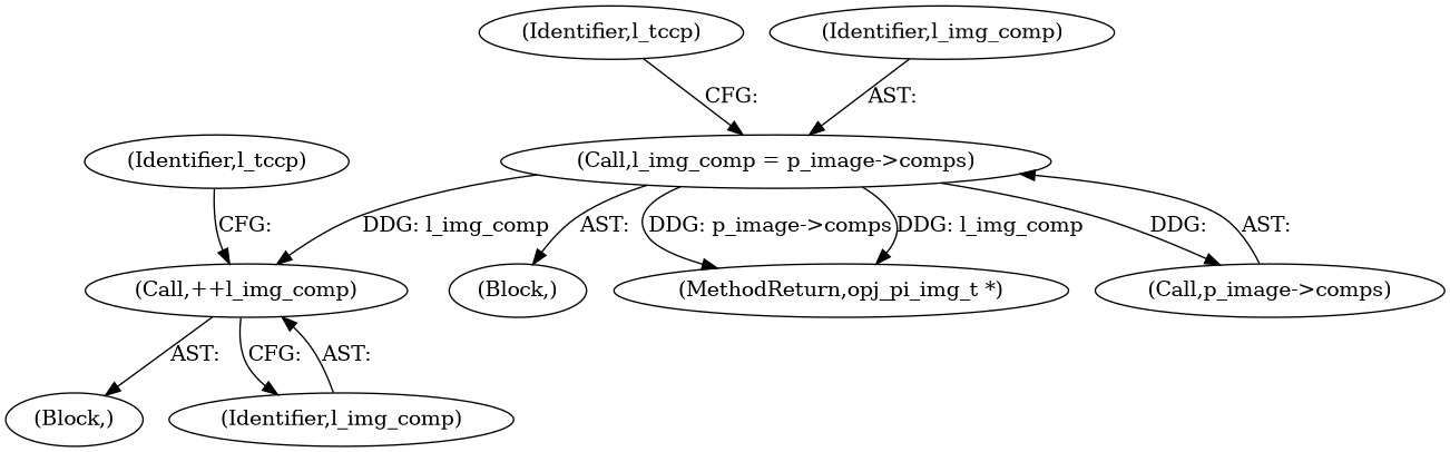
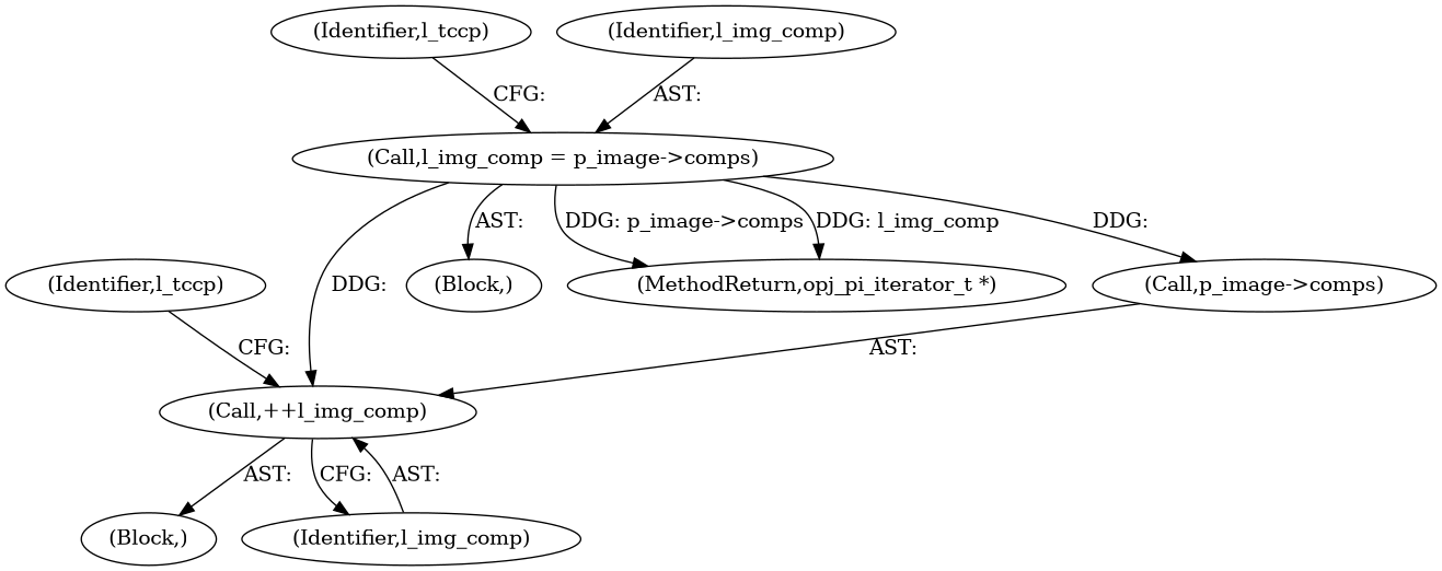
  digraph {
    n1 [label="(Call,l_img_comp = p_image->comps)"]
    n2 [label="(Call,++l_img_comp)"]
    n3 [label="(Block,)"]
-   n4 [label="(MethodReturn,opj_pi_img_t *)"]
+   n4 [label="(MethodReturn,opj_pi_iterator_t *)"]
    n5 [label="(Call,p_image->comps)"]
    n6 [label="(Block,)"]
    n7 [label="(Identifier,l_img_comp)"]
    n8 [label="(Identifier,l_tccp)"]
    n9 [label="(Identifier,l_tccp)"]
    n10 [label="(Identifier,l_img_comp)"]
-   n1 -> n2 [label="DDG: l_img_comp"]
+   n1 -> n2 [label="DDG: "]
    n1 -> n3 [label="AST: "]
    n1 -> n4 [label="DDG: p_image->comps"]
    n1 -> n4 [label="DDG: l_img_comp"]
    n1 -> n5 [label="DDG: "]
    n2 -> n6 [label="AST: "]
    n2 -> n7 [label="CFG: "]
-   n5 -> n1 [label="AST: "]
+   n5 -> n2 [label="AST: "]
    n7 -> n2 [label="AST: "]
    n8 -> n1 [label="CFG: "]
    n9 -> n2 [label="CFG: "]
    n10 -> n1 [label="AST: "]
  }
